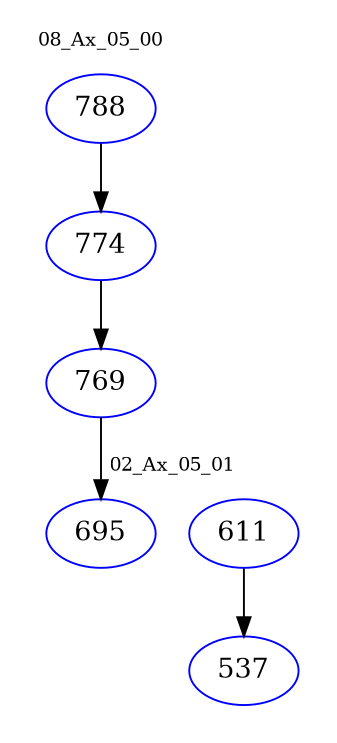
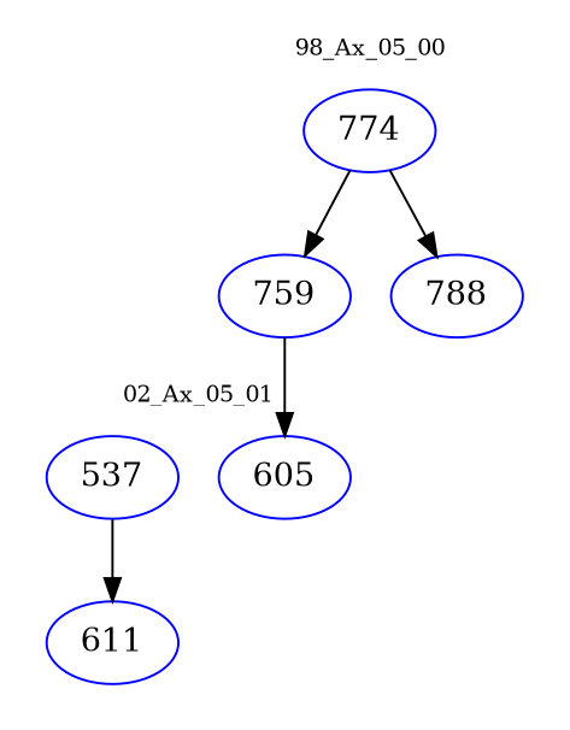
  digraph {
    node [color=blue]
    edge [color=black]
    n1 [label=611]
-   n2 [label=695]
+   n2 [label=605]
    n3 [label=537]
    n4 [label=774]
-   n5 [label=769]
+   n5 [label=759]
    n6 [label=788]
    subgraph cluster_1 {
      color=white
      fontsize=10
      label="02_Ax_05_01"
      n1
      n2
      n3
    }
    subgraph cluster_2 {
      color=white
      fontsize=10
-     label="08_Ax_05_00"
+     label="98_Ax_05_00"
      n4
      n5
      n6
    }
-   n1 -> n3
+   n3 -> n1
    n4 -> n5
-   n6 -> n4
+   n4 -> n6
    n5 -> n2
  }
